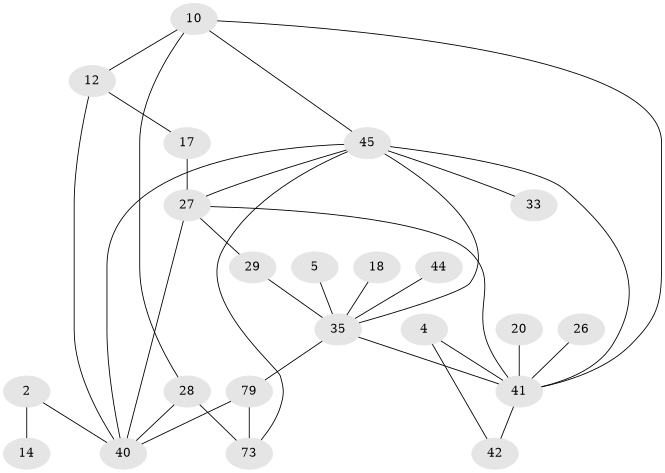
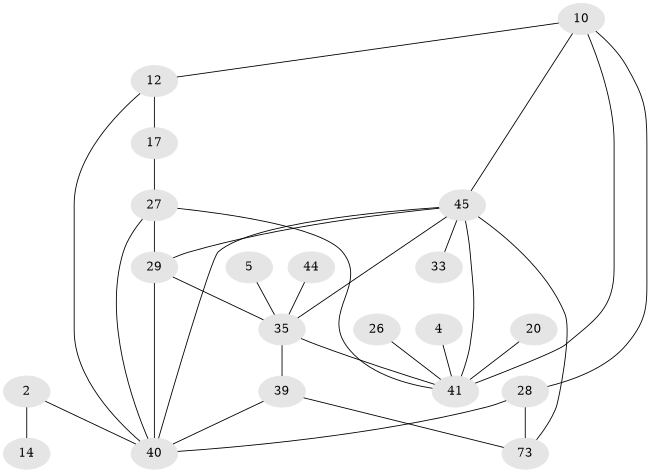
  graph {
    node [color=gray90 style=filled]
    edge [weight=1.0]
    2
    14
    40
    4
    41
-   42
    5
    35
-   39 [label=79]
+   39
    10
    n11 [label=45]
    28
    12
    17
    27
    29
    33
    n18 [label=73]
-   18
    20
    n21 [label=44]
    26
    2 -- 14
    2 -- 40
    4 -- 41
-   4 -- 42
-   41 -- 42
    5 -- 35
    35 -- 41
    35 -- 39 [weight=2.0]
    39 -- 40
    39 -- n18
    10 -- 41
    10 -- n11
    10 -- 28
    10 -- 12
    n11 -- 40
    n11 -- 41 [weight=2.0]
    n11 -- 35
-   n11 -- 27
+   n11 -- 29
    n11 -- 33
    n11 -- n18
    28 -- 40
    28 -- n18
    12 -- 40
    12 -- 17
    17 -- 27
    27 -- 40
    27 -- 41
    27 -- 29
+   29 -- 40
    29 -- 35
-   18 -- 35
    20 -- 41
    n21 -- 35
    26 -- 41
  }
